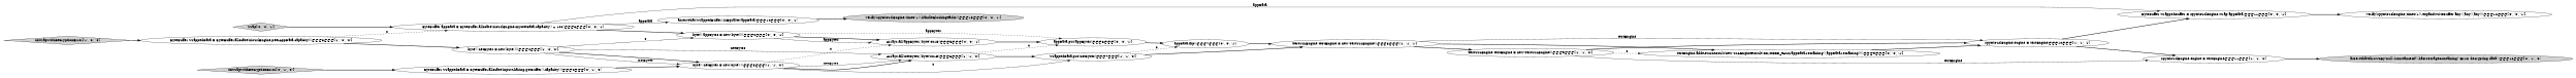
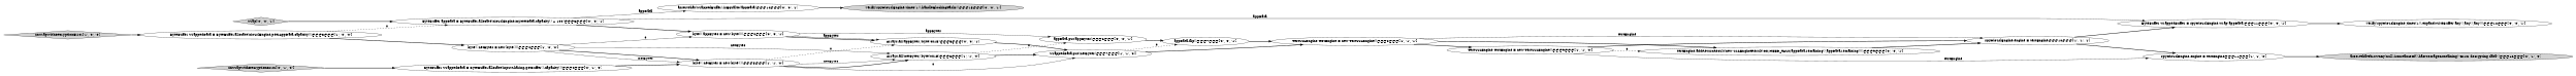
  digraph {
    fontname="DejaVu Serif"
    rankdir=LR
    node [fillcolor=white fontname="DejaVu Serif" shape=ellipse style=filled]
    edge [fontname="DejaVu Serif" style=bold]
    n1 [label="ByteBuffer wrappedBuffer = spyNioSslEngine.wrap(appData)@@@11@@@['0', '0', '1']"]
    n2 [label="verify(spyNioSslEngine,times(1)).expandWriteBuffer(any(),any(),any())@@@12@@@['0', '0', '1']"]
    n3 [label="wrappedData.put(netBytes)@@@7@@@['1', '1', '0']"]
    n4 [label="TestSSLEngine testEngine = new TestSSLEngine()@@@8@@@['1', '1', '1']"]
    n5 [label="appData.flip()@@@7@@@['0', '0', '1']"]
    n6 [label="testEngine.addReturnResult(new SSLEngineResult(OK,NEED_TASK,appData.remaining(),appData.remaining()))@@@9@@@['0', '0', '1']"]
    n7 [label="spyNioSslEngine.engine = testEngine@@@10@@@['1', '1', '1']"]
    n8 [label="TestSSLEngine testEngine = new TestSSLEngine()@@@9@@@['1', '1', '0']"]
    n9 [label="byte(( netBytes = new byte((((@@@4@@@['1', '0', '0']"]
    n10 [label="byte(( netBytes = new byte((((@@@5@@@['1', '1', '0']"]
    n11 [label="Arrays.fill(netBytes,(byte)0x1F)@@@6@@@['1', '1', '0']"]
    n12 [label="byte(( appBytes = new byte((((@@@4@@@['0', '0', '1']"]
    n13 [label="Arrays.fill(appBytes,(byte)0x1F)@@@5@@@['0', '0', '1']"]
    n14 [label="appData.put(appBytes)@@@6@@@['0', '0', '1']"]
    n15 [label="assertThat(wrappedBuffer).isEqualTo(appData)@@@14@@@['0', '0', '1']"]
    n16 [fillcolor=lightgray label="verify(spyNioSslEngine,times(1)).handleBlockingTasks()@@@15@@@['0', '0', '1']"]
    n17 [label="ByteBuffer wrappedData = ByteBuffer.allocate(inputSharing.getBuffer().capacity())@@@4@@@['0', '1', '0']"]
    n18 [fillcolor=lightgray label="unwrapWithDecryptionError['1', '0', '0']" shape=diamond]
    n19 [label="ByteBuffer wrappedData = ByteBuffer.allocate(nioSslEngine.peerAppData.capacity())@@@3@@@['1', '0', '0']"]
    n20 [label="ByteBuffer appData = ByteBuffer.allocate(nioSslEngine.myNetData.capacity() + 100)@@@3@@@['0', '0', '1']"]
    n21 [label="spyNioSslEngine.engine = testEngine@@@11@@@['1', '1', '0']"]
    n22 [fillcolor=lightgray label="assertThatThrownBy(null).isInstanceOf().hasMessageContaining(\"Error decrypting data\")@@@12@@@['0', '1', '0']"]
    n23 [fillcolor=lightgray label="unwrapWithDecryptionError['0', '1', '0']" shape=diamond]
    n24 [fillcolor=lightgray label="wrap['0', '0', '1']" shape=diamond]
    n1 -> n2
    n3 -> n4
    n3 -> n5 [label=0 style=dashed]
    n4 -> n6
    n4 -> n7 [label=testEngine style=solid]
    n4 -> n8
    n5 -> n4
    n6 -> n7
    n7 -> n1
    n7 -> n21
    n8 -> n6 [label=0 style=dashed]
    n8 -> n7
    n8 -> n21 [label=testEngine style=solid]
    n9 -> n10 [label=netBytes style=solid]
    n9 -> n10
    n9 -> n11 [label=netBytes style=solid]
    n9 -> n12 [label=0 style=solid]
    n10 -> n3 [label=0 style=solid]
    n10 -> n11
    n10 -> n11 [label=netBytes style=solid]
    n10 -> n13 [label=0 style=dashed]
    n11 -> n3
    n11 -> n14 [label=0 style=dashed]
    n12 -> n13 [label=appBytes style=solid]
    n12 -> n13
-   n12 -> n14 [label=appBytes style=dashed]
-   n13 -> n14
+   n12 -> n14 [label=appBytes style=solid]
+   n13 -> n3
    n14 -> n5
    n15 -> n16
    n17 -> n10
    n18 -> n19
    n19 -> n9
    n19 -> n20 [label=0 style=dashed]
    n20 -> n1 [label=appData style=solid]
    n20 -> n12
    n20 -> n15 [label=appData style=solid]
    n21 -> n22
    n23 -> n17
    n24 -> n20
  }
